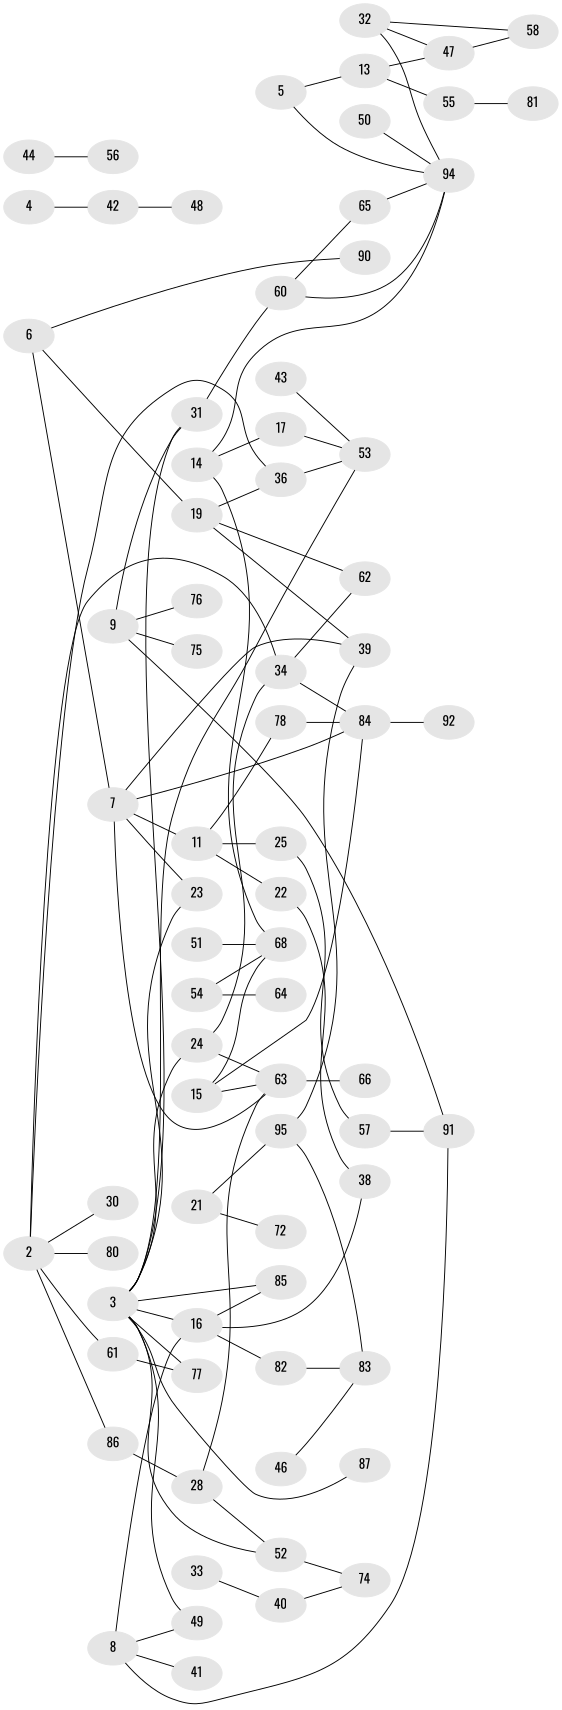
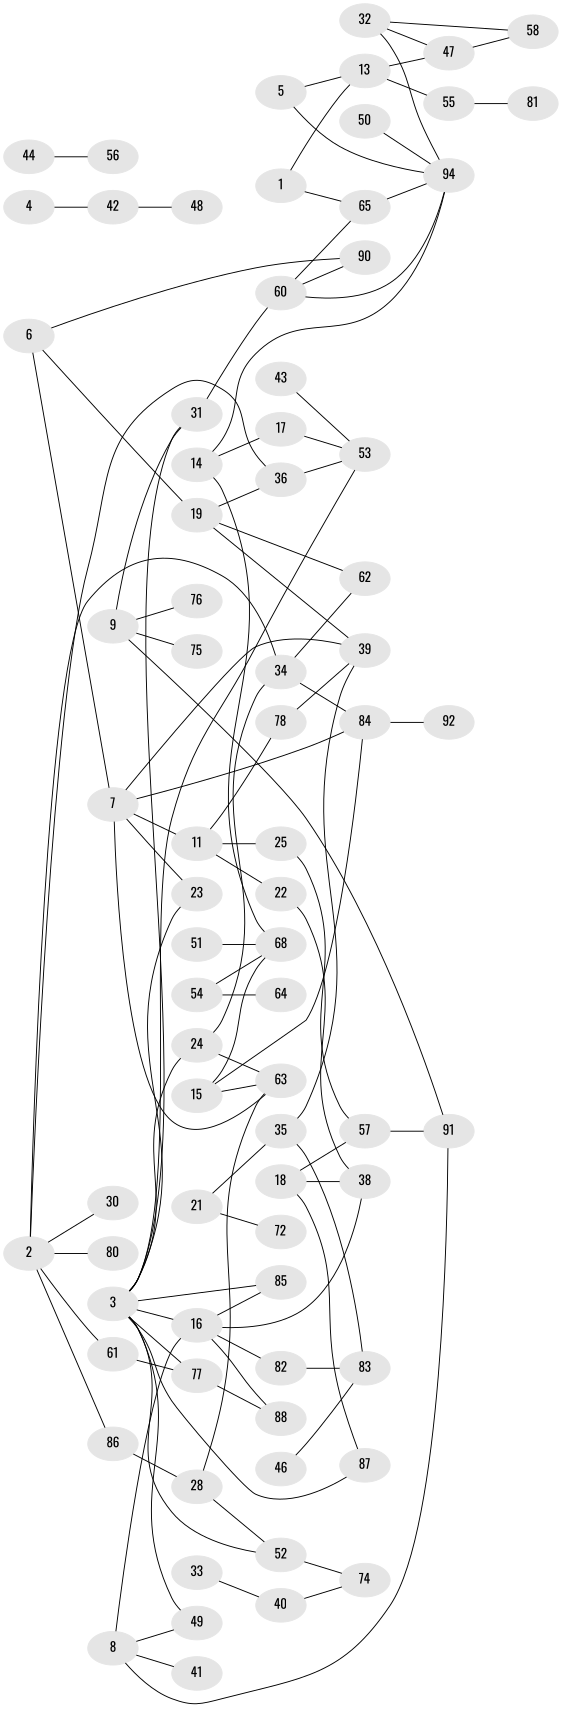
  graph {
    fontname=Oswald
    rankdir=LR
    node [color=gray90 fontname=Oswald style=filled]
    edge [fontname=Oswald weight=1.0]
+   1
    13
    65
    47
    55
    94
    n7 [label=86]
    2
    30
    34
    36
    61
    80
    28
    84
    62
    53
    77
    3
    16
    23
    24
    31
    49
    52
    85
    87
    38
    82
+   88
    63
    60
    74
    4
    42
    n36 [label=48]
    5
    6
    7
    19
    90
    11
    39
    22
    25
    78
-   66
    92
    8
    41
    91
    9
    75
    76
    n55 [label=57]
    58
    81
    14
    17
    68
    15
    83
+   18
    21
-   35 [label=95]
+   35
    72
    32
    33
    40
    43
    44
    56
    46
    50
    51
    54
    64
+   1 -- 13
+   1 -- 65
    13 -- 47
    13 -- 55
    65 -- 94
    47 -- 58
    55 -- 81
    n7 -- 28
    2 -- n7
    2 -- 30
    2 -- 34
    2 -- 36
    2 -- 61 [weight=2.0]
    2 -- 80
    34 -- 84
    34 -- 62
    36 -- 53
    61 -- 77
    28 -- 52
    28 -- 63
    84 -- 92
+   77 -- 88
    3 -- 53
    3 -- 77
    3 -- 16
    3 -- 23
    3 -- 24
    3 -- 31
    3 -- 49
    3 -- 52
    3 -- 85
    3 -- 87
    16 -- 85
    16 -- 38
    16 -- 82
+   16 -- 88
    24 -- 34
    24 -- 63
    31 -- 60
    52 -- 74
    82 -- 83
-   63 -- 66
    60 -- 65
    60 -- 94
+   60 -- 90
    4 -- 42
    42 -- n36
    5 -- 13
    5 -- 94
    6 -- 7
    6 -- 19
    6 -- 90
    7 -- 84
    7 -- 23
    7 -- 63
    7 -- 11
    7 -- 39
    19 -- 36
    19 -- 62
    19 -- 39
    11 -- 22
    11 -- 25
    11 -- 78
    22 -- 38
    25 -- n55
-   78 -- 84
+   78 -- 39
    8 -- 16
    8 -- 49
    8 -- 41
    8 -- 91
    9 -- 31
    9 -- 91
    9 -- 75
    9 -- 76
    n55 -- 91
    14 -- 94
    14 -- 17
    14 -- 68
    17 -- 53
    15 -- 84
    15 -- 63
    15 -- 68
+   18 -- 87
+   18 -- 38
+   18 -- n55
    21 -- 35
    21 -- 72
    35 -- 39
    35 -- 83
    32 -- 47
    32 -- 94
    32 -- 58
    33 -- 40
    40 -- 74
    43 -- 53
    44 -- 56
    46 -- 83
    50 -- 94
    51 -- 68
    54 -- 68
    54 -- 64
  }
